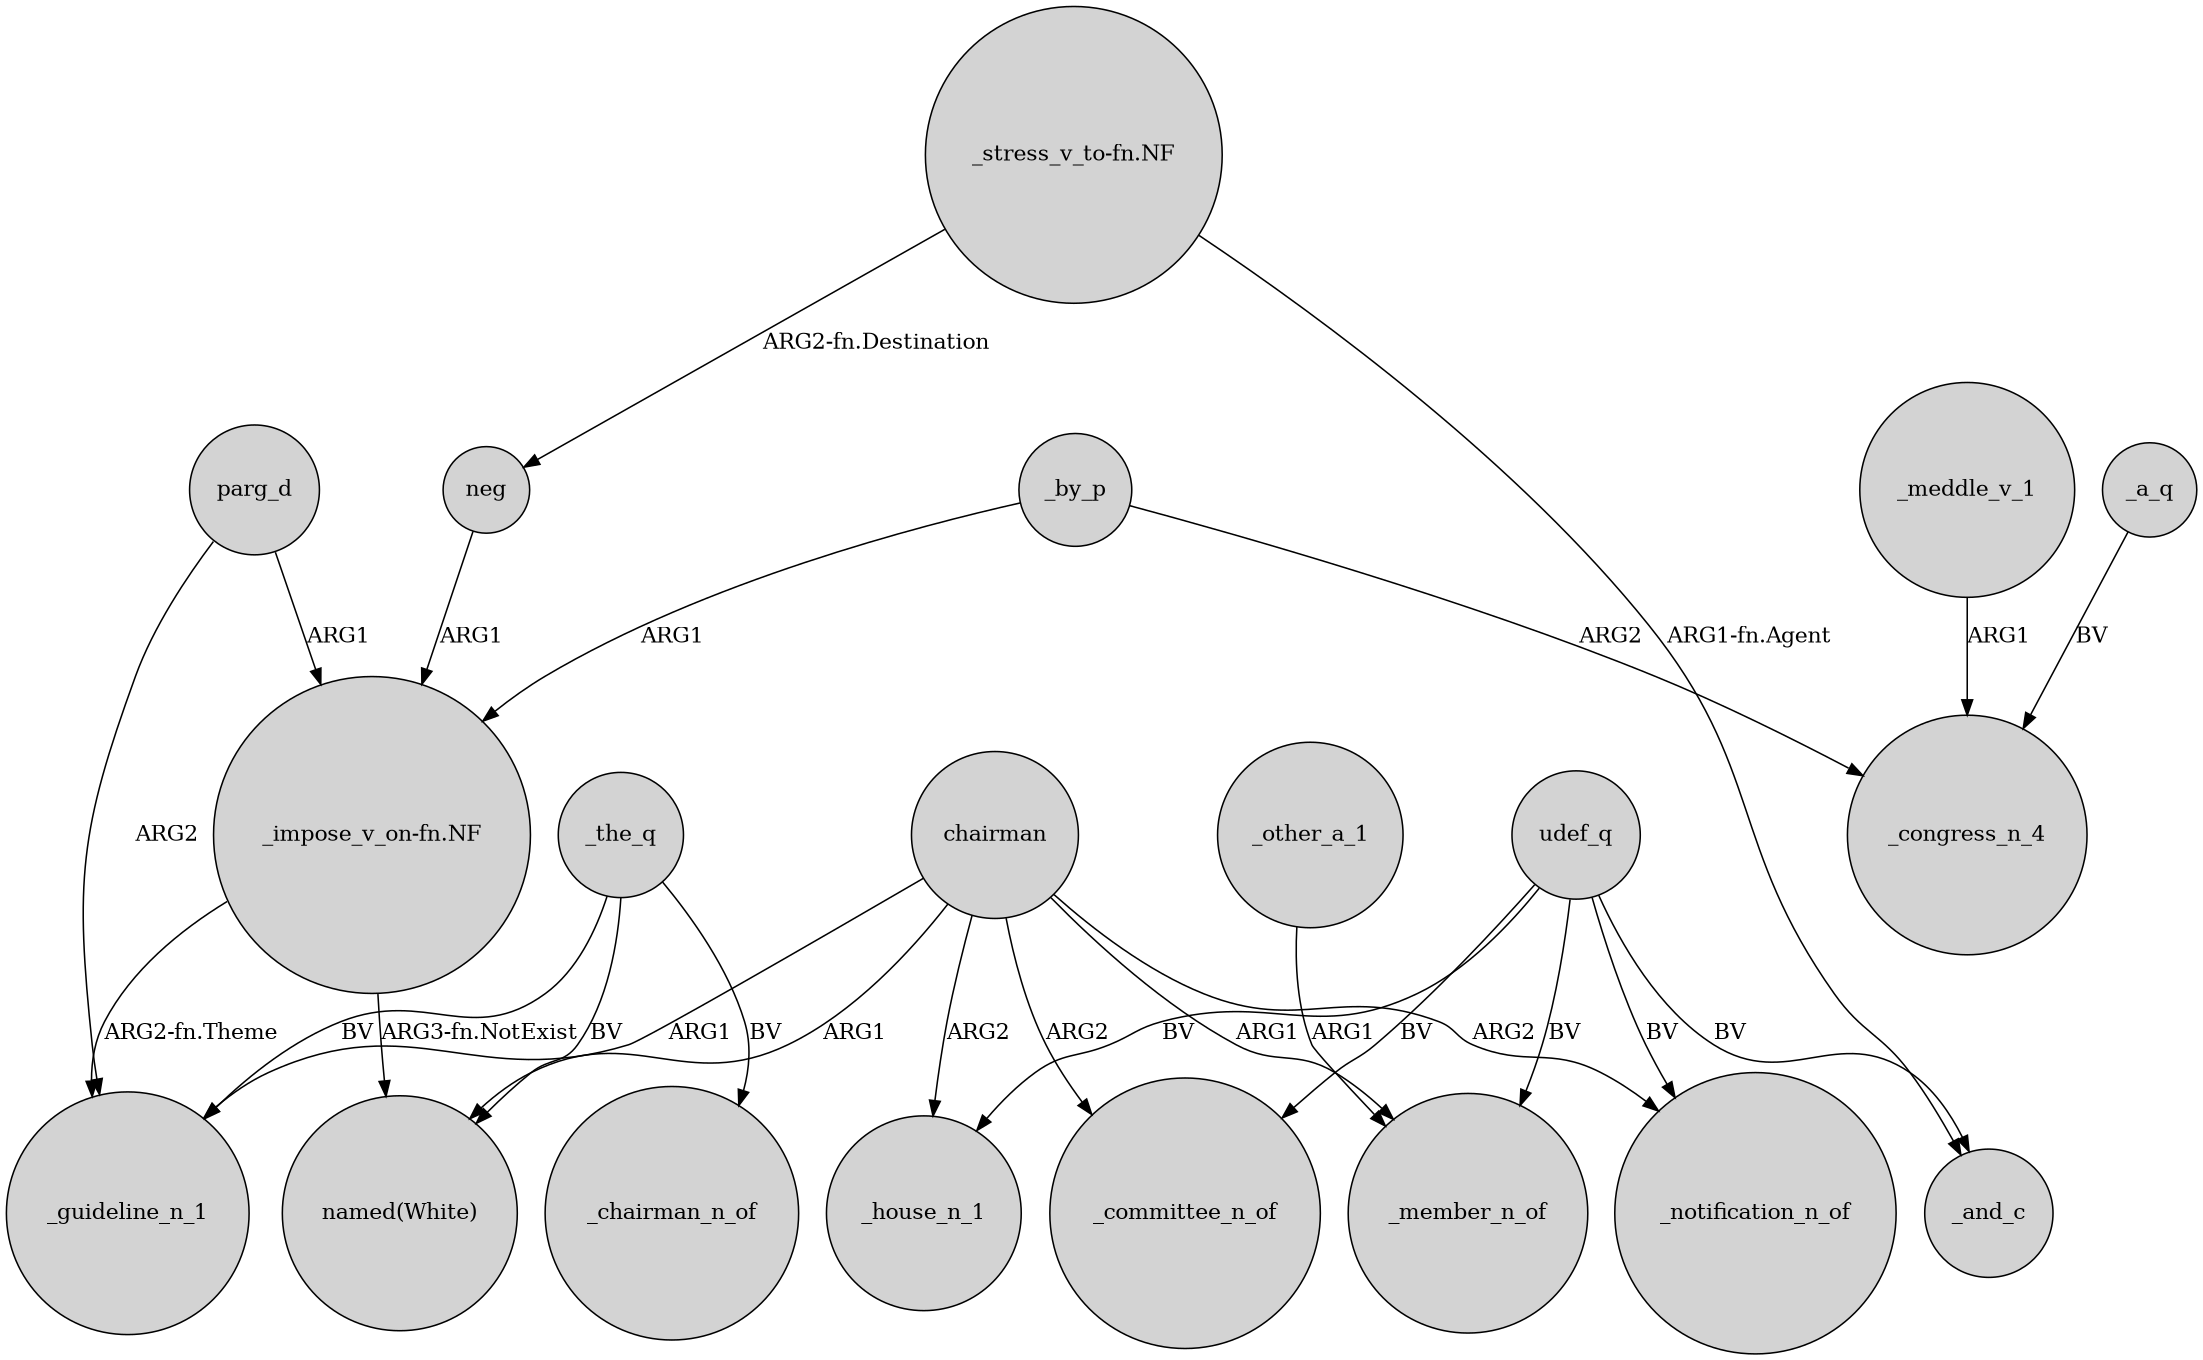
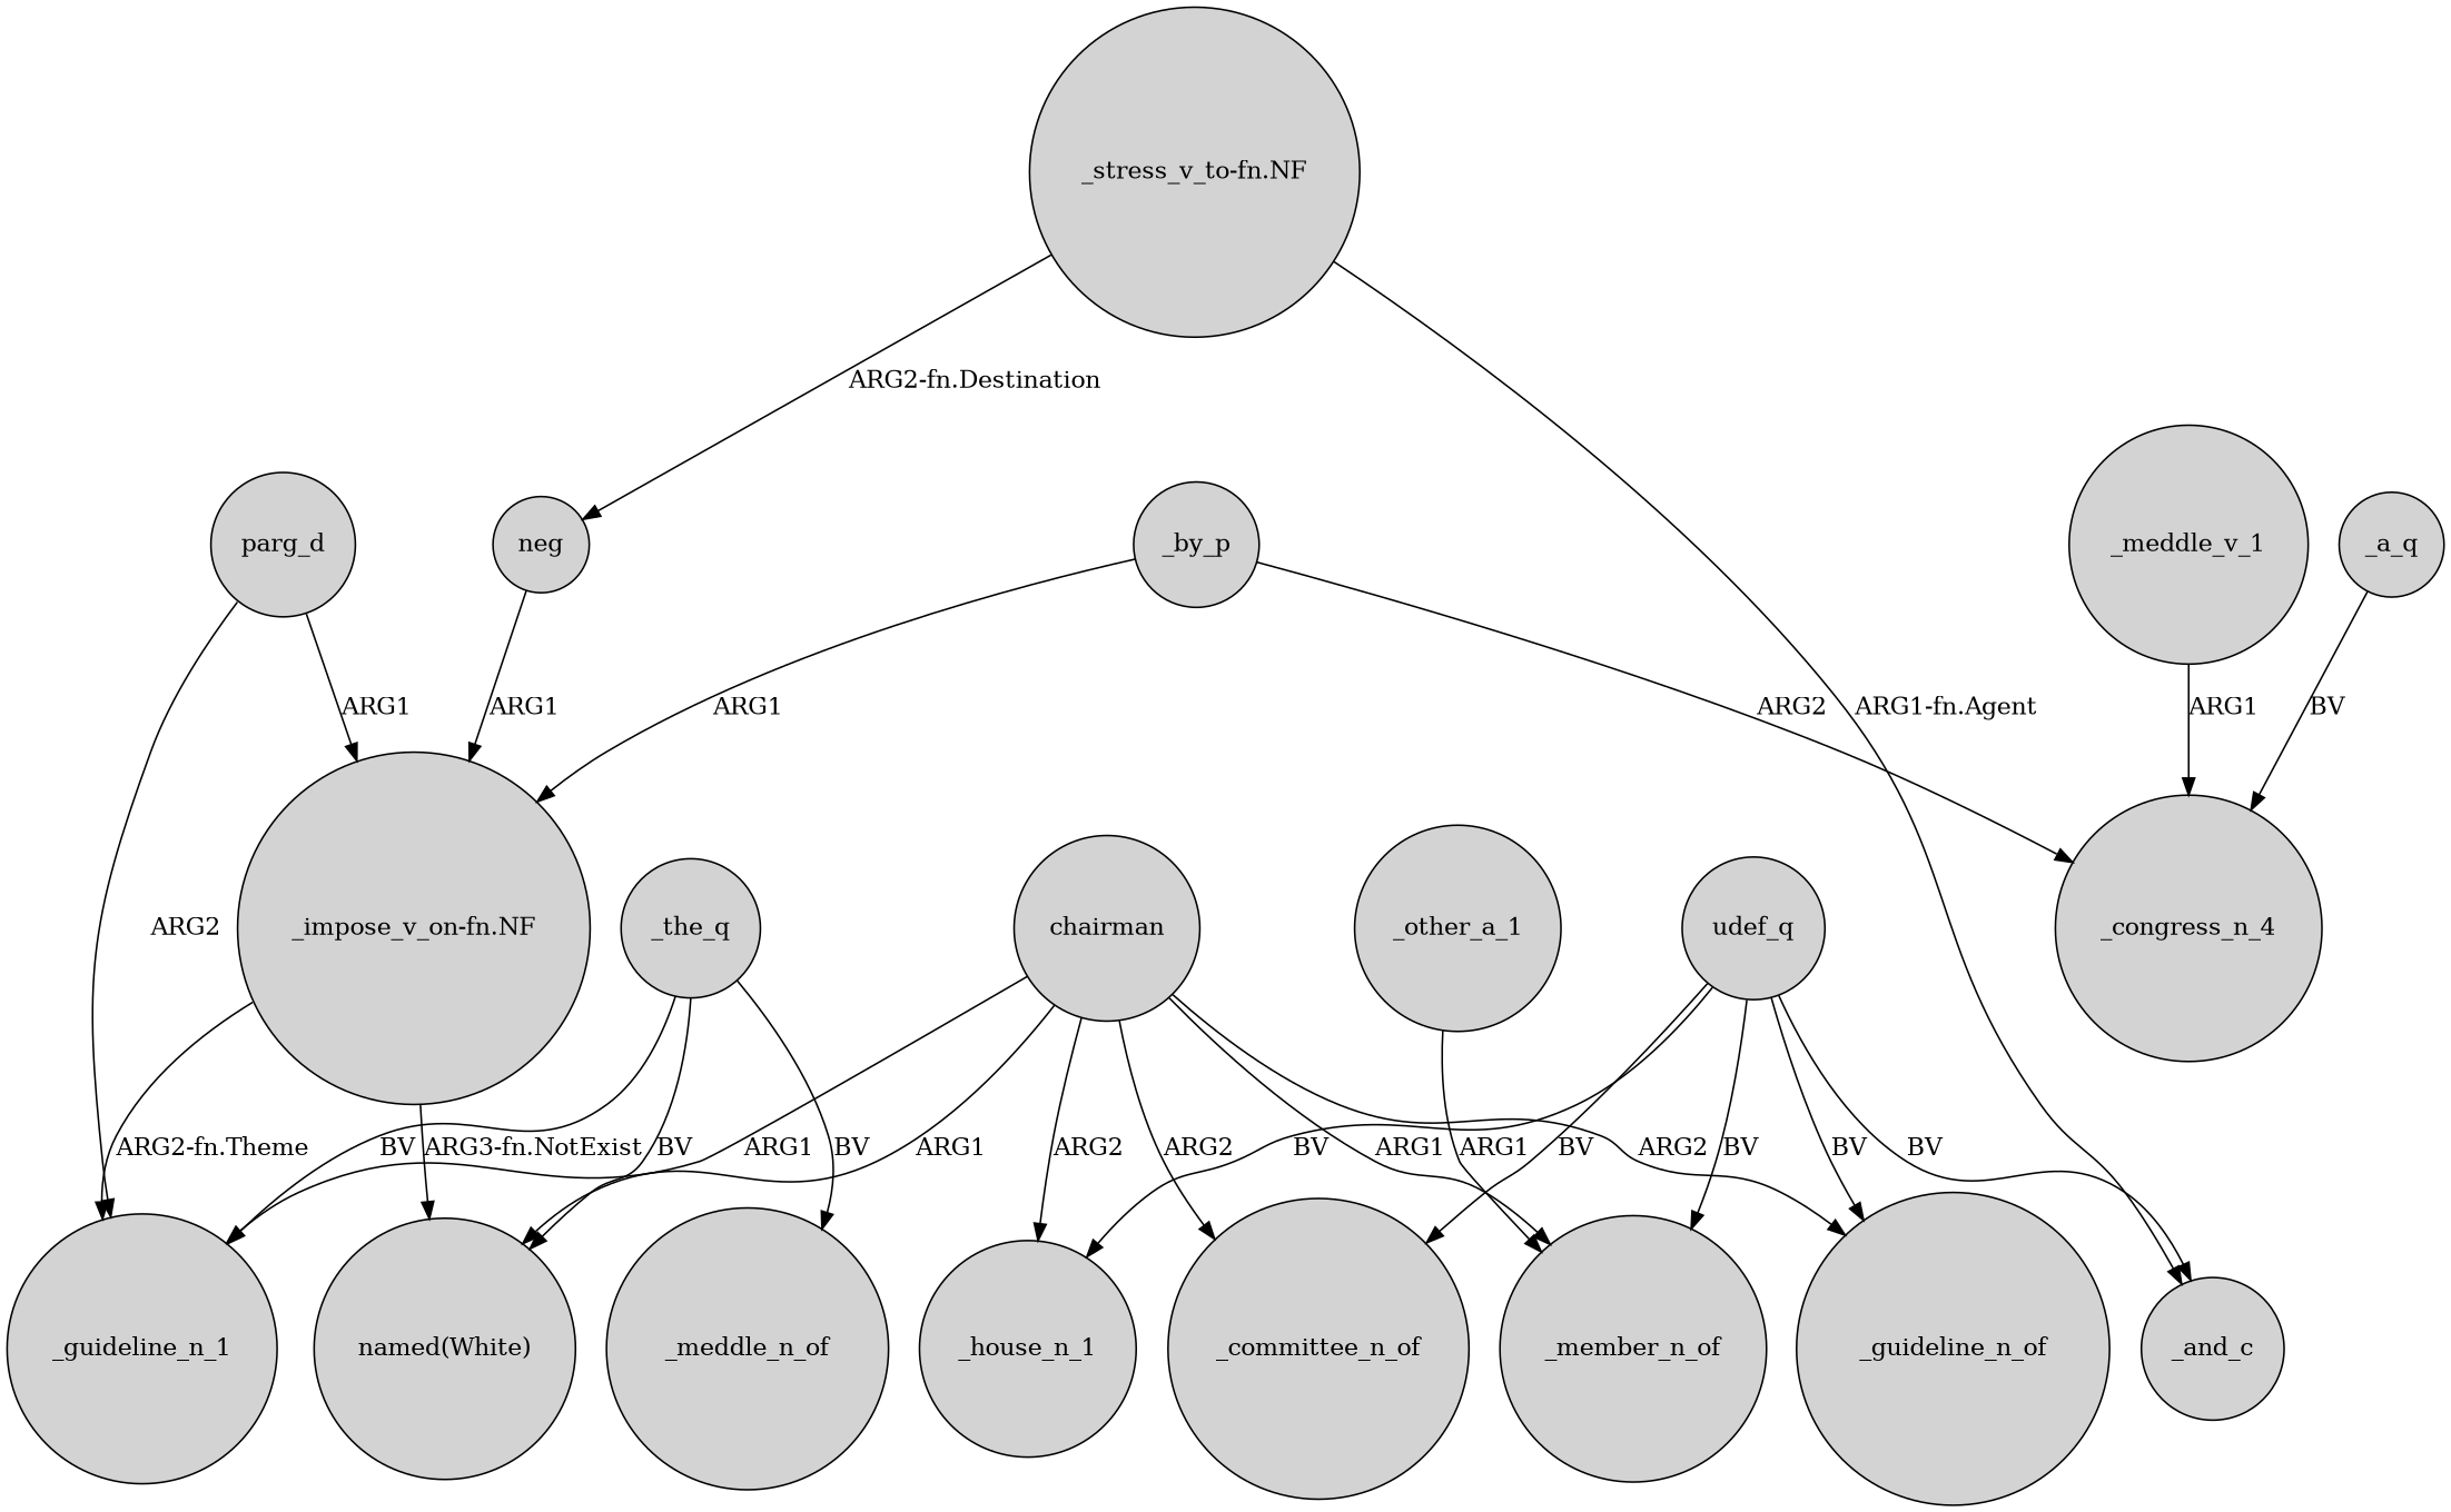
  digraph {
    node [shape=circle style=filled]
    parg_d
    _guideline_n_1
    "_impose_v_on-fn.NF"
    "named(White)"
    _by_p
    n6 [label=_congress_n_4]
    _other_a_1
    _member_n_of
    n9 [label=chairman]
    _house_n_1
    _committee_n_of
-   _notification_n_of
+   _notification_n_of [label=_guideline_n_of]
    _a_q
    neg
    "_stress_v_to-fn.NF"
    _and_c
    udef_q
    _the_q
-   _chairman_n_of
+   _chairman_n_of [label=_meddle_n_of]
    _meddle_v_1
    parg_d -> _guideline_n_1 [label=ARG2]
    parg_d -> "_impose_v_on-fn.NF" [label=ARG1]
    "_impose_v_on-fn.NF" -> _guideline_n_1 [label="ARG2-fn.Theme"]
    "_impose_v_on-fn.NF" -> "named(White)" [label="ARG3-fn.NotExist"]
    _by_p -> "_impose_v_on-fn.NF" [label=ARG1]
    _by_p -> n6 [label=ARG2]
    _other_a_1 -> _member_n_of [label=ARG1]
    n9 -> _guideline_n_1 [label=ARG1]
    n9 -> "named(White)" [label=ARG1]
    n9 -> _member_n_of [label=ARG1]
    n9 -> _house_n_1 [label=ARG2]
    n9 -> _committee_n_of [label=ARG2]
    n9 -> _notification_n_of [label=ARG2]
    _a_q -> n6 [label=BV]
    neg -> "_impose_v_on-fn.NF" [label=ARG1]
    "_stress_v_to-fn.NF" -> neg [label="ARG2-fn.Destination"]
    "_stress_v_to-fn.NF" -> _and_c [label="ARG1-fn.Agent"]
    udef_q -> _member_n_of [label=BV]
    udef_q -> _house_n_1 [label=BV]
    udef_q -> _committee_n_of [label=BV]
    udef_q -> _notification_n_of [label=BV]
    udef_q -> _and_c [label=BV]
    _the_q -> _guideline_n_1 [label=BV]
    _the_q -> "named(White)" [label=BV]
    _the_q -> _chairman_n_of [label=BV]
    _meddle_v_1 -> n6 [label=ARG1]
  }
